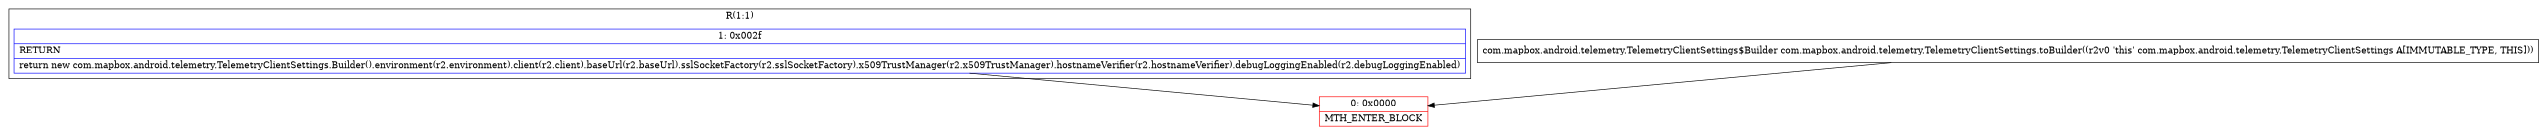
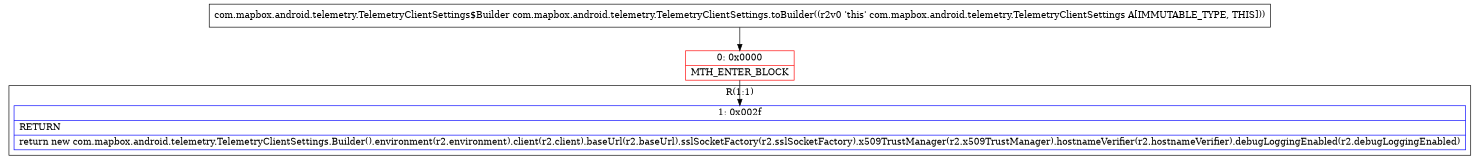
  digraph {
    node [shape=record]
    n1 [color=blue label="{1\:\ 0x002f|RETURN\l|return new com.mapbox.android.telemetry.TelemetryClientSettings.Builder().environment(r2.environment).client(r2.client).baseUrl(r2.baseUrl).sslSocketFactory(r2.sslSocketFactory).x509TrustManager(r2.x509TrustManager).hostnameVerifier(r2.hostnameVerifier).debugLoggingEnabled(r2.debugLoggingEnabled)\l}"]
    n2 [color=red label="{0\:\ 0x0000|MTH_ENTER_BLOCK\l}"]
    n3 [label="{com.mapbox.android.telemetry.TelemetryClientSettings$Builder com.mapbox.android.telemetry.TelemetryClientSettings.toBuilder((r2v0 'this' com.mapbox.android.telemetry.TelemetryClientSettings A[IMMUTABLE_TYPE, THIS])) }"]
    subgraph cluster_1 {
      label="R(1:1)"
      n1
    }
-   n1 -> n2
+   n2 -> n1
    n3 -> n2
  }
